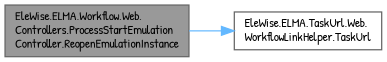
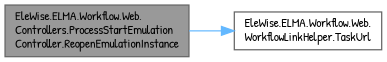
  digraph {
    rankdir=LR
    fontname="Patrick Hand"
    node [fontname="Patrick Hand" fontsize=10 shape=box style=filled]
    n1 [color=gray40 fillcolor=grey60 fontcolor=black height=0.2 label="EleWise.ELMA.Workflow.Web.\lControllers.ProcessStartEmulation\lController.ReopenEmulationInstance" width=0.4]
-   n2 [color=grey40 fillcolor=white height=0.2 label="EleWise.ELMA.TaskUrl.Web.\lWorkflowLinkHelper.TaskUrl" width=0.4]
+   n2 [color=grey40 fillcolor=white height=0.2 label="EleWise.ELMA.Workflow.Web.\lWorkflowLinkHelper.TaskUrl" width=0.4]
    n1 -> n2 [color=steelblue1 fontname="Patrick Hand" fontsize=10 labelfontname=Helvetica labelfontsize=10 style=solid]
  }
